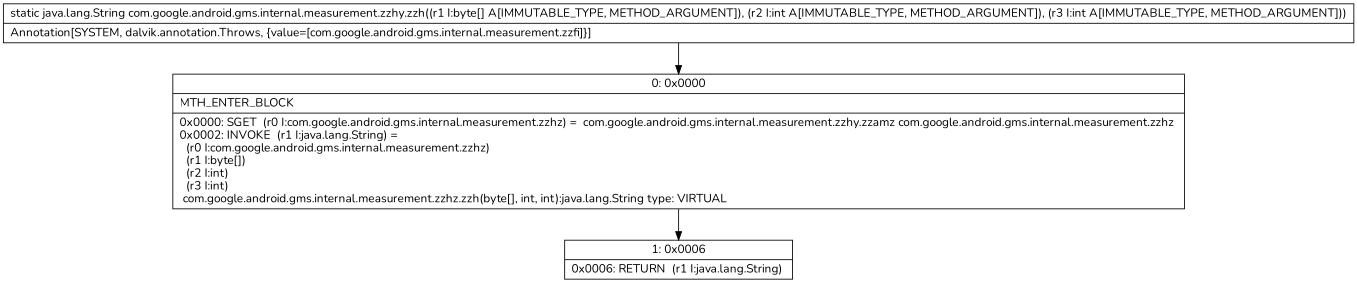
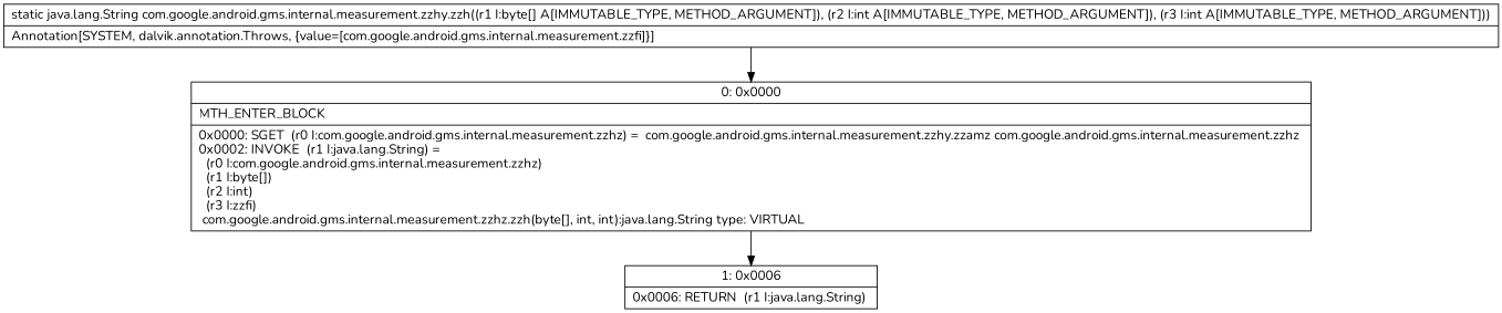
  digraph {
    fontname=Nunito
    node [shape=record fontname=Nunito]
    edge [fontname=Nunito]
-   n1 [label="{0\:\ 0x0000|MTH_ENTER_BLOCK\l|0x0000: SGET  (r0 I:com.google.android.gms.internal.measurement.zzhz) =  com.google.android.gms.internal.measurement.zzhy.zzamz com.google.android.gms.internal.measurement.zzhz \l0x0002: INVOKE  (r1 I:java.lang.String) = \l  (r0 I:com.google.android.gms.internal.measurement.zzhz)\l  (r1 I:byte[])\l  (r2 I:int)\l  (r3 I:int)\l com.google.android.gms.internal.measurement.zzhz.zzh(byte[], int, int):java.lang.String type: VIRTUAL \l}"]
+   n1 [label="{0\:\ 0x0000|MTH_ENTER_BLOCK\l|0x0000: SGET  (r0 I:com.google.android.gms.internal.measurement.zzhz) =  com.google.android.gms.internal.measurement.zzhy.zzamz com.google.android.gms.internal.measurement.zzhz \l0x0002: INVOKE  (r1 I:java.lang.String) = \l  (r0 I:com.google.android.gms.internal.measurement.zzhz)\l  (r1 I:byte[])\l  (r2 I:int)\l  (r3 I:zzfi)\l com.google.android.gms.internal.measurement.zzhz.zzh(byte[], int, int):java.lang.String type: VIRTUAL \l}"]
    n2 [label="{1\:\ 0x0006|0x0006: RETURN  (r1 I:java.lang.String) \l}"]
    n3 [label="{static java.lang.String com.google.android.gms.internal.measurement.zzhy.zzh((r1 I:byte[] A[IMMUTABLE_TYPE, METHOD_ARGUMENT]), (r2 I:int A[IMMUTABLE_TYPE, METHOD_ARGUMENT]), (r3 I:int A[IMMUTABLE_TYPE, METHOD_ARGUMENT]))  | Annotation[SYSTEM, dalvik.annotation.Throws, \{value=[com.google.android.gms.internal.measurement.zzfi]\}]\l}"]
    n1 -> n2
    n3 -> n1
  }
